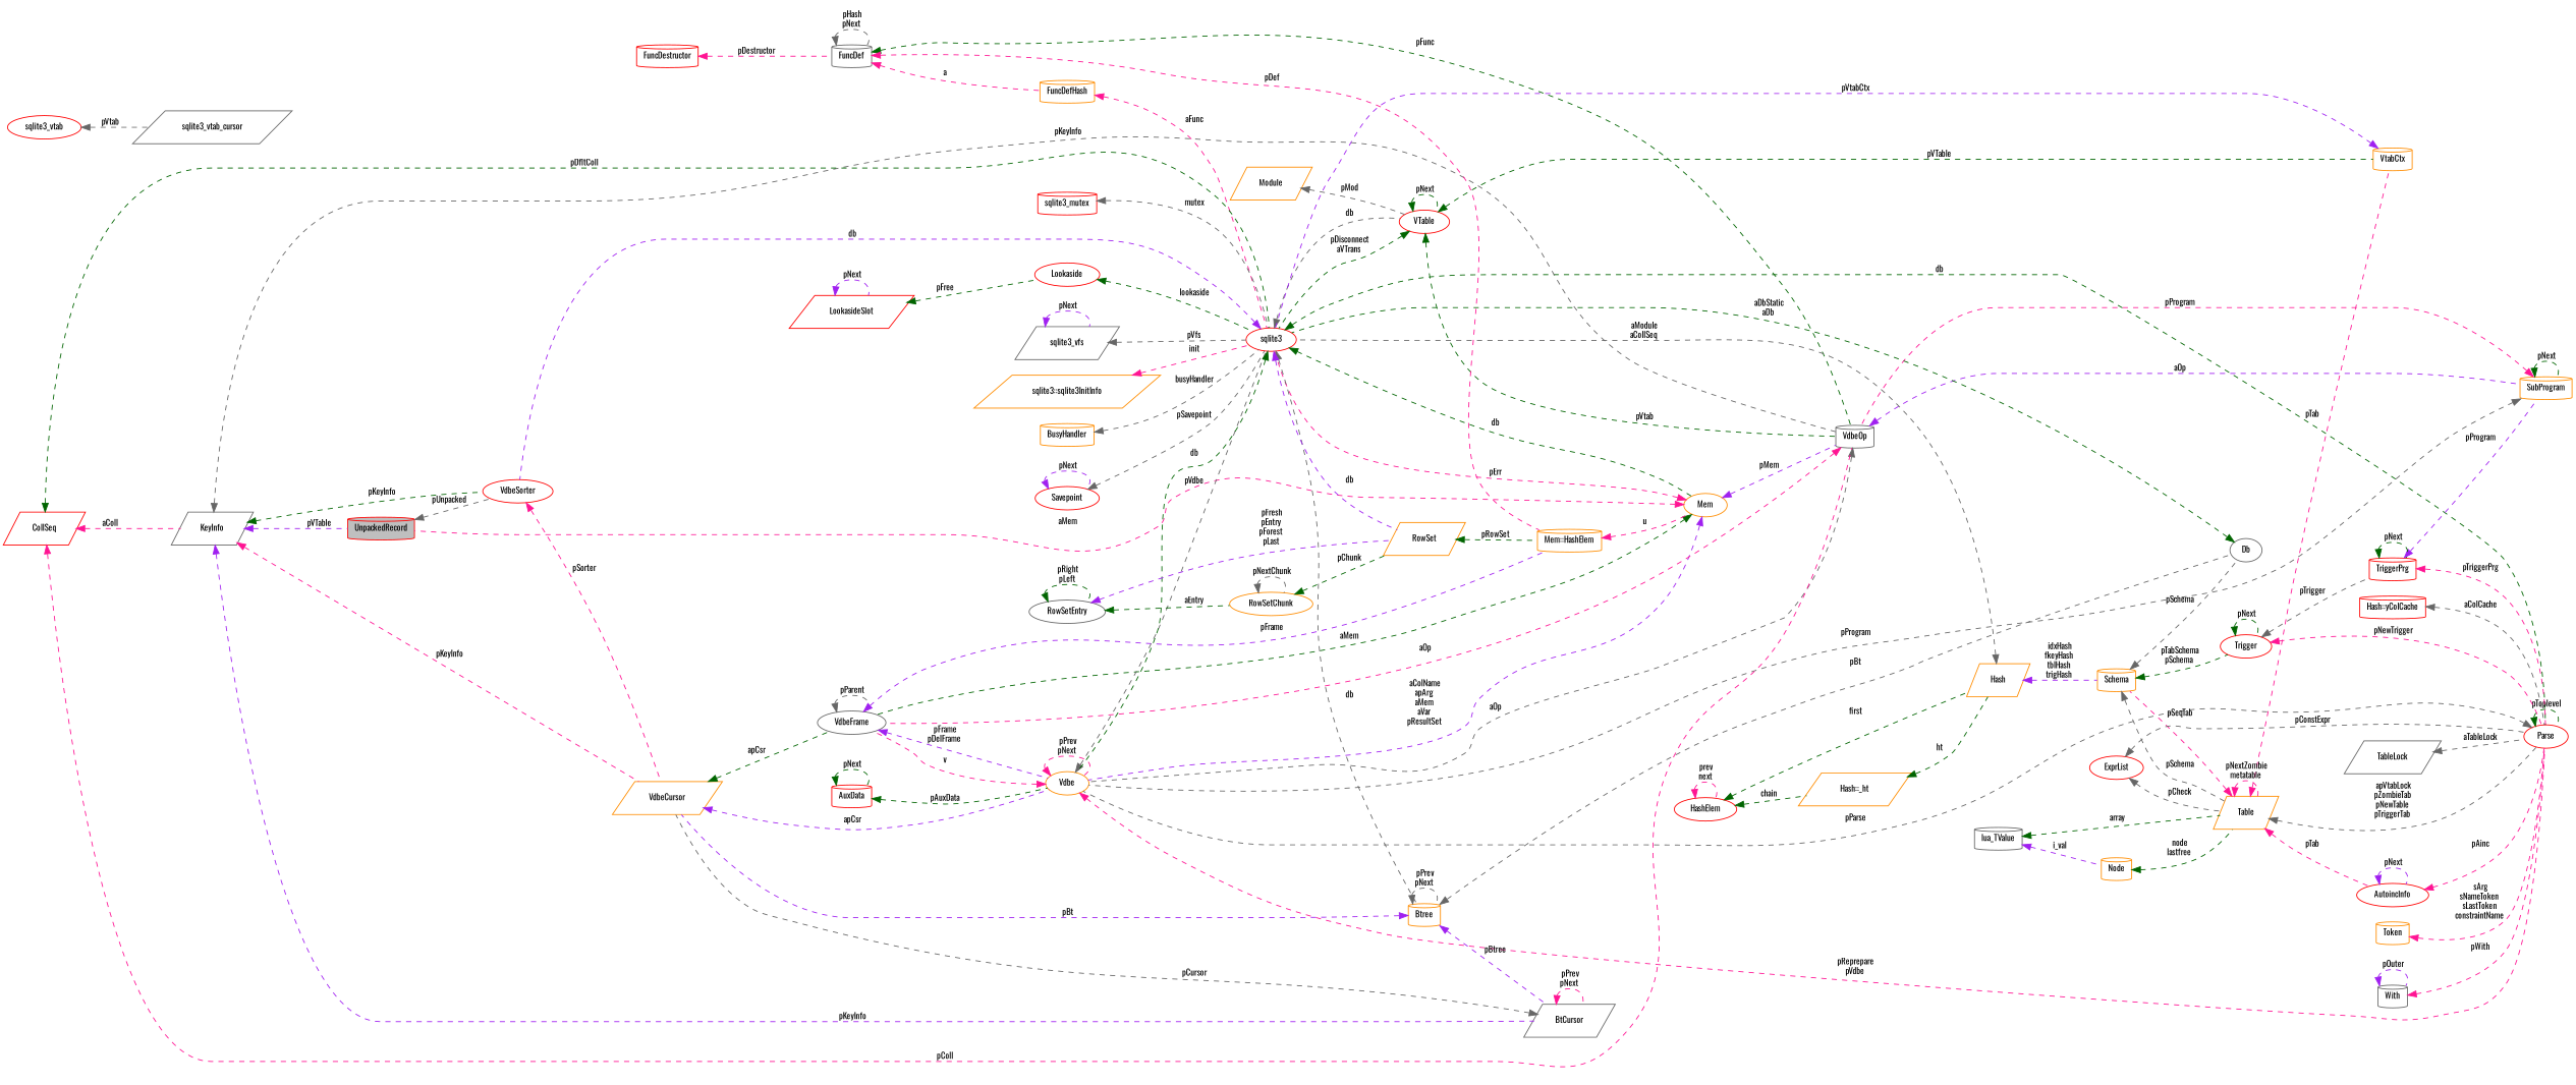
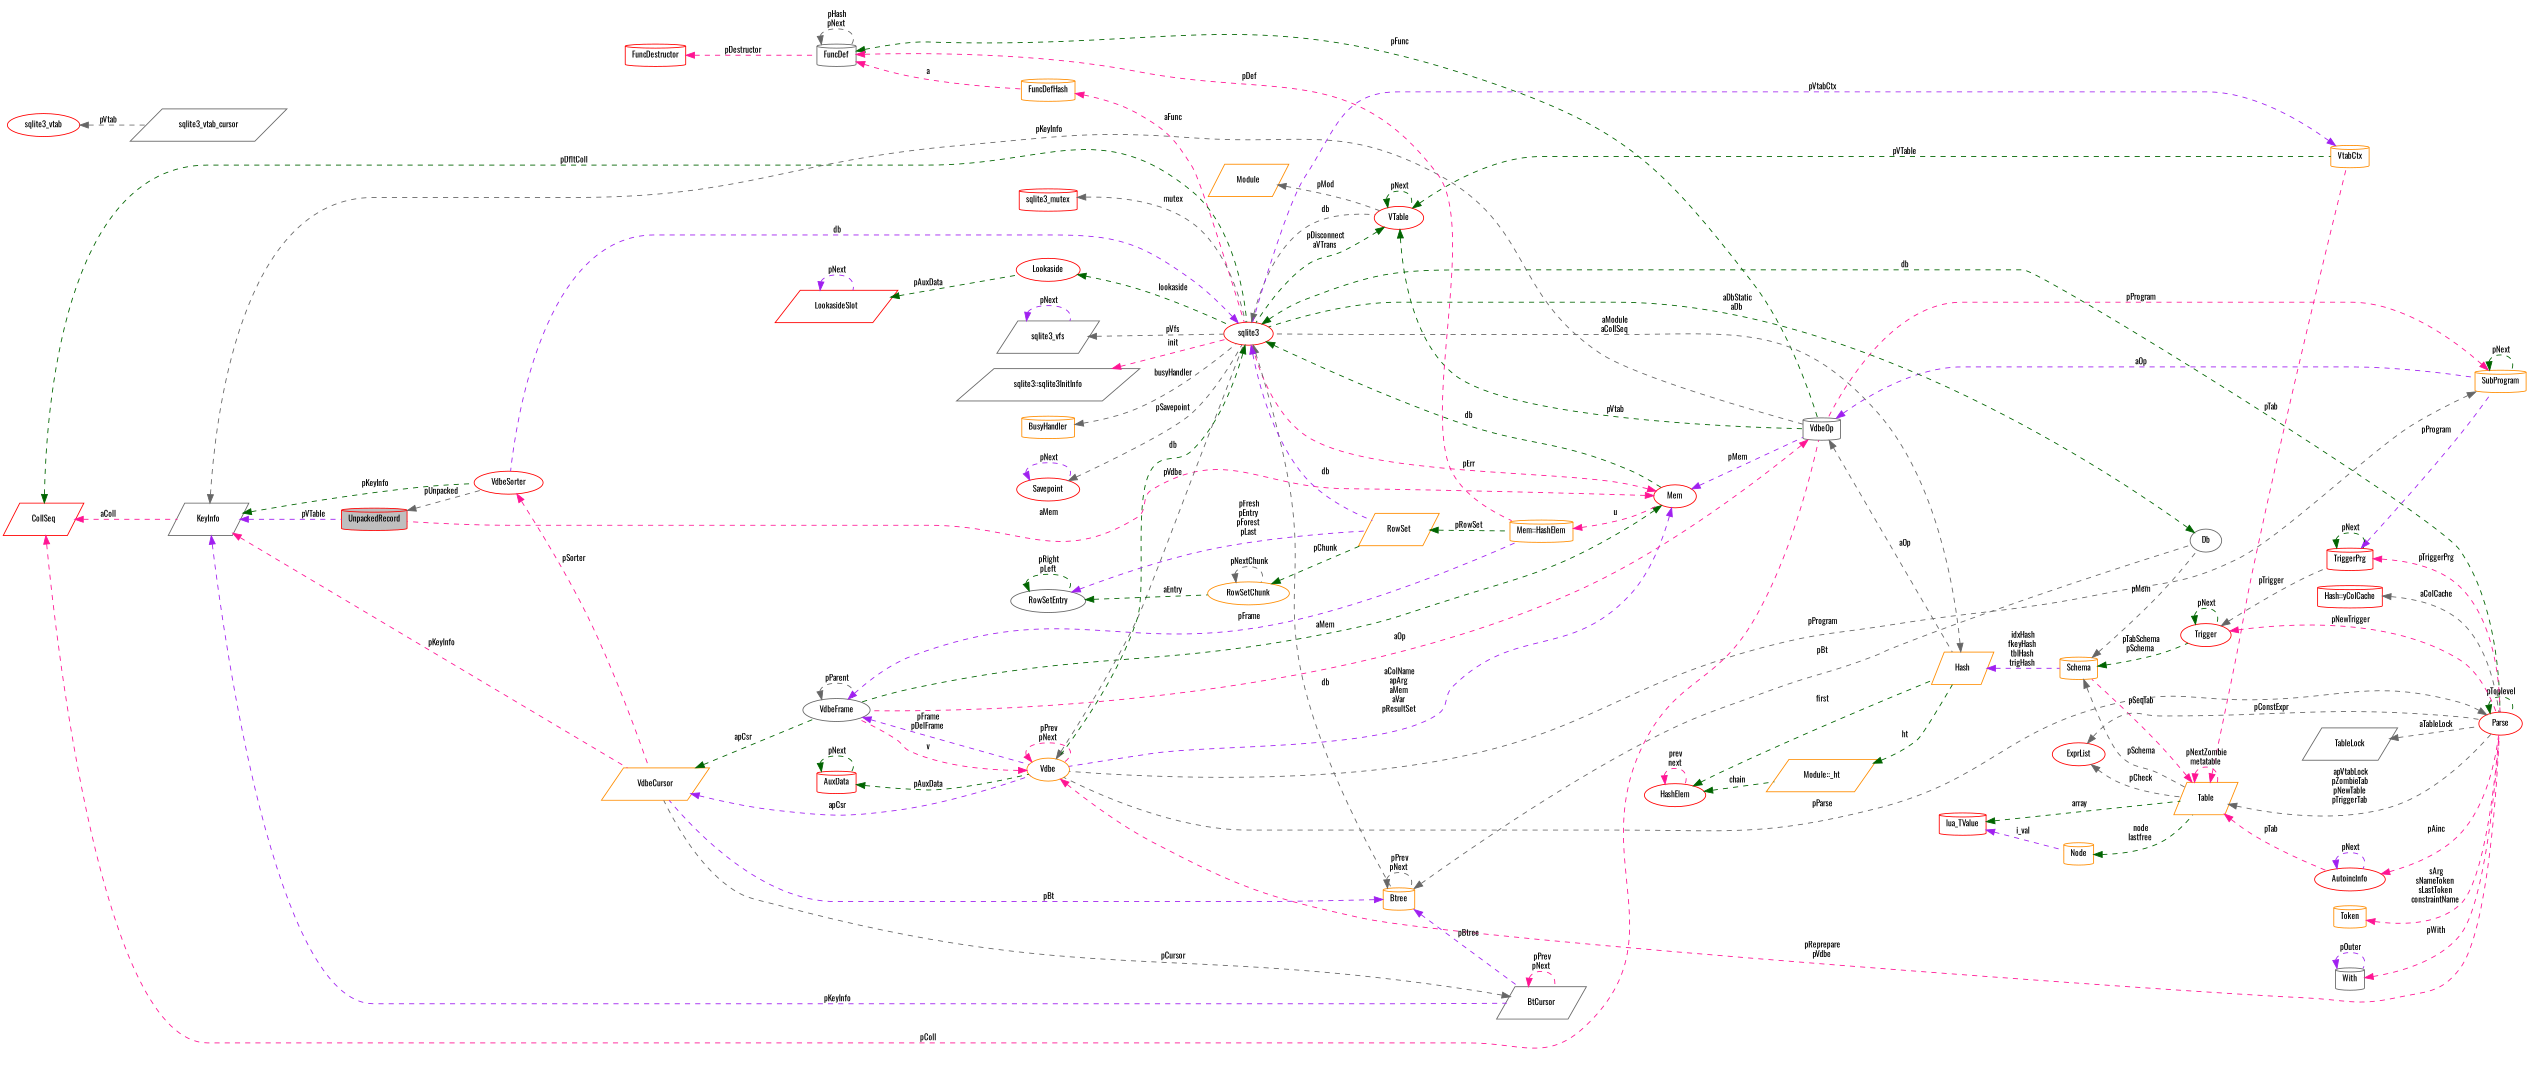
  digraph {
    fontname=Oswald
    rankdir=LR
    node [color=red fillcolor=white fontname=Oswald fontsize=10 shape=cylinder style=filled]
    edge [color=darkgreen dir=back fontname=Oswald fontsize=10 labelfontname=Helvetica labelfontsize=10 style=dashed]
    n1 [fillcolor=grey75 fontcolor=black height=0.2 label=UnpackedRecord width=0.4]
    n2 [height=0.2 label=VdbeSorter shape=ellipse width=0.4]
    n3 [color=darkorange height=0.2 label=VdbeCursor shape=parallelogram width=0.4]
-   n4 [color=darkorange height=0.2 label=Mem shape=ellipse width=0.4]
+   n4 [height=0.2 label=Mem shape=ellipse width=0.4]
    n5 [color=gray40 height=0.2 label=VdbeFrame shape=ellipse width=0.4]
    n6 [color=darkorange height=0.2 label=Vdbe shape=ellipse width=0.4]
    n7 [height=0.2 label=sqlite3 shape=ellipse width=0.4]
    n8 [color=gray40 height=0.2 label=VdbeOp width=0.4]
    n9 [color=darkorange height=0.2 label="Mem::HashElem" width=0.4]
    n10 [height=0.2 label=Parse shape=ellipse width=0.4]
    n11 [height=0.2 label=VTable shape=ellipse width=0.4]
    n12 [color=darkorange height=0.2 label=Btree width=0.4]
    n13 [color=darkorange height=0.2 label=RowSet shape=parallelogram width=0.4]
    n14 [color=darkorange height=0.2 label=SubProgram width=0.4]
    n15 [color=darkorange height=0.2 label=VtabCtx width=0.4]
    n16 [color=gray40 height=0.2 label=Db shape=ellipse width=0.4]
    n17 [color=gray40 height=0.2 label=BtCursor shape=parallelogram width=0.4]
    n18 [color=gray40 height=0.2 label=KeyInfo shape=parallelogram width=0.4]
    n19 [height=0.2 label=Savepoint shape=ellipse width=0.4]
    n20 [color=darkorange height=0.2 label=FuncDefHash width=0.4]
    n21 [color=gray40 height=0.2 label=FuncDef width=0.4]
    n22 [height=0.2 label=FuncDestructor width=0.4]
    n23 [height=0.2 label=Lookaside shape=ellipse width=0.4]
    n24 [height=0.2 label=LookasideSlot shape=parallelogram width=0.4]
    n25 [height=0.2 label=sqlite3_mutex width=0.4]
    n26 [color=gray40 height=0.2 label=sqlite3_vfs shape=parallelogram width=0.4]
-   n27 [color=darkorange height=0.2 label="sqlite3::sqlite3InitInfo" shape=parallelogram width=0.4]
+   n27 [color=gray40 height=0.2 label="sqlite3::sqlite3InitInfo" shape=parallelogram width=0.4]
    n28 [color=darkorange height=0.2 label=BusyHandler width=0.4]
    n29 [color=darkorange height=0.2 label=Table shape=parallelogram width=0.4]
    n30 [color=darkorange height=0.2 label=Schema width=0.4]
    n31 [height=0.2 label=AutoincInfo shape=ellipse width=0.4]
    n32 [color=darkorange height=0.2 label=Module shape=parallelogram width=0.4]
    n33 [height=0.2 label=sqlite3_vtab shape=ellipse width=0.4]
    n34 [color=gray40 height=0.2 label=sqlite3_vtab_cursor shape=parallelogram width=0.4]
    n35 [height=0.2 label=Trigger shape=ellipse width=0.4]
    n36 [color=darkorange height=0.2 label="Node" width=0.4]
-   n37 [color=gray40 height=0.2 label=lua_TValue width=0.4]
+   n37 [height=0.2 label=lua_TValue width=0.4]
    n38 [height=0.2 label=TriggerPrg width=0.4]
    n39 [color=darkorange height=0.2 label=Hash shape=parallelogram width=0.4]
-   n40 [color=darkorange height=0.2 label="Hash::_ht" shape=parallelogram width=0.4]
+   n40 [color=darkorange height=0.2 label="Module::_ht" shape=parallelogram width=0.4]
    n41 [height=0.2 label=HashElem shape=ellipse width=0.4]
    n42 [height=0.2 label=ExprList shape=ellipse width=0.4]
    n43 [height=0.2 label=CollSeq shape=parallelogram width=0.4]
    n44 [height=0.2 label=AuxData width=0.4]
    n45 [color=gray40 height=0.2 label=TableLock shape=parallelogram width=0.4]
    n46 [color=darkorange height=0.2 label=Token width=0.4]
    n47 [color=gray40 height=0.2 label=With width=0.4]
    n48 [height=0.2 label="Hash::yColCache" width=0.4]
    n49 [color=darkorange height=0.2 label=RowSetChunk shape=ellipse width=0.4]
    n50 [color=gray40 height=0.2 label=RowSetEntry shape=ellipse width=0.4]
    n1 -> n2 [color=gray40 label=" pUnpacked"]
    n2 -> n3 [color=deeppink label=" pSorter"]
    n3 -> n5 [label=" apCsr"]
    n3 -> n6 [color=purple label=" apCsr"]
    n4 -> n1 [color=deeppink label=" aMem"]
    n4 -> n5 [label=" aMem"]
    n4 -> n6 [color=purple label=" aColName\napArg\naMem\naVar\npResultSet"]
    n4 -> n7 [color=deeppink label=" pErr"]
    n4 -> n8 [color=purple label=" pMem"]
    n5 -> n5 [color=gray40 label=" pParent"]
    n5 -> n6 [color=purple label=" pFrame\npDelFrame"]
    n5 -> n9 [color=purple label=" pFrame"]
    n6 -> n5 [color=deeppink label=" v"]
    n6 -> n6 [color=deeppink label=" pPrev\npNext"]
    n6 -> n7 [color=gray40 label=" pVdbe"]
    n6 -> n10 [color=deeppink label=" pReprepare\npVdbe"]
    n7 -> n2 [color=purple label=" db"]
    n7 -> n4 [label=" db"]
    n7 -> n6 [label=" db"]
    n7 -> n10 [label=" db"]
    n7 -> n11 [color=gray40 label=" db"]
    n7 -> n12 [color=gray40 label=" db"]
    n7 -> n13 [color=purple label=" db"]
    n8 -> n5 [color=deeppink label=" aOp"]
-   n8 -> n6 [color=gray40 label=" aOp"]
+   n8 -> n39 [color=gray40 label=" aOp"]
    n8 -> n14 [color=purple label=" aOp"]
    n9 -> n4 [color=deeppink label=" u"]
    n10 -> n6 [color=gray40 label=" pParse"]
    n10 -> n10 [label=" pToplevel"]
    n11 -> n7 [label=" pDisconnect\naVTrans"]
    n11 -> n8 [label=" pVtab"]
    n11 -> n11 [label=" pNext"]
    n11 -> n15 [label=" pVTable"]
    n12 -> n3 [color=purple label=" pBt"]
    n12 -> n12 [color=gray40 label=" pPrev\npNext"]
    n12 -> n16 [color=gray40 label=" pBt"]
    n12 -> n17 [color=purple label=" pBtree"]
    n13 -> n9 [label=" pRowSet"]
    n14 -> n6 [color=gray40 label=" pProgram"]
    n14 -> n8 [color=deeppink label=" pProgram"]
    n14 -> n14 [label=" pNext"]
    n15 -> n7 [color=purple label=" pVtabCtx"]
    n16 -> n7 [label=" aDbStatic\naDb"]
    n17 -> n3 [color=gray40 label=" pCursor"]
    n17 -> n17 [color=deeppink label=" pPrev\npNext"]
    n18 -> n1 [color=purple label=" pVTable"]
    n18 -> n2 [label=" pKeyInfo"]
    n18 -> n3 [color=deeppink label=" pKeyInfo"]
    n18 -> n8 [color=gray40 label=" pKeyInfo"]
    n18 -> n17 [color=purple label=" pKeyInfo"]
    n19 -> n7 [color=gray40 label=" pSavepoint"]
    n19 -> n19 [color=purple label=" pNext"]
    n20 -> n7 [color=deeppink label=" aFunc"]
    n21 -> n8 [label=" pFunc"]
    n21 -> n9 [color=deeppink label=" pDef"]
    n21 -> n20 [color=deeppink label=" a"]
    n21 -> n21 [color=gray40 label=" pHash\npNext"]
    n22 -> n21 [color=deeppink label=" pDestructor"]
    n23 -> n7 [label=" lookaside"]
-   n24 -> n23 [label=" pFree"]
+   n24 -> n23 [label=" pAuxData"]
    n24 -> n24 [color=purple label=" pNext"]
    n25 -> n7 [color=gray40 label=" mutex"]
    n26 -> n7 [color=gray40 label=" pVfs"]
    n26 -> n26 [color=purple label=" pNext"]
    n27 -> n7 [color=deeppink label=" init"]
    n28 -> n7 [color=gray40 label=" busyHandler"]
    n29 -> n10 [color=gray40 label=" apVtabLock\npZombieTab\npNewTable\npTriggerTab"]
    n29 -> n15 [color=deeppink label=" pTab"]
    n29 -> n29 [color=deeppink label=" pNextZombie\nmetatable"]
    n29 -> n30 [color=deeppink label=" pSeqTab"]
    n29 -> n31 [color=deeppink label=" pTab"]
-   n30 -> n16 [color=gray40 label=" pSchema"]
+   n30 -> n16 [color=gray40 label=" pMem"]
    n30 -> n29 [color=gray40 label=" pSchema"]
    n30 -> n35 [label=" pTabSchema\npSchema"]
    n31 -> n10 [color=deeppink label=" pAinc"]
    n31 -> n31 [color=purple label=" pNext"]
    n32 -> n11 [color=gray40 label=" pMod"]
    n33 -> n34 [color=gray40 label=" pVtab"]
    n35 -> n10 [color=deeppink label=" pNewTrigger"]
    n35 -> n35 [label=" pNext"]
    n35 -> n38 [color=gray40 label=" pTrigger"]
    n36 -> n29 [label=" node\nlastfree"]
    n37 -> n29 [label=" array"]
    n37 -> n36 [color=purple label=" i_val"]
    n38 -> n10 [color=deeppink label=" pTriggerPrg"]
    n38 -> n14 [color=purple label=" pProgram"]
    n38 -> n38 [label=" pNext"]
    n39 -> n7 [color=gray40 label=" aModule\naCollSeq"]
    n39 -> n30 [color=purple label=" idxHash\nfkeyHash\ntblHash\ntrigHash"]
    n40 -> n39 [label=" ht"]
    n41 -> n39 [label=" first"]
    n41 -> n40 [label=" chain"]
    n41 -> n41 [color=deeppink label=" prev\nnext"]
    n42 -> n10 [color=gray40 label=" pConstExpr"]
    n42 -> n29 [color=gray40 label=" pCheck"]
    n43 -> n7 [label=" pDfltColl"]
    n43 -> n8 [color=deeppink label=" pColl"]
    n43 -> n18 [color=deeppink label=" aColl"]
    n44 -> n6 [label=" pAuxData"]
    n44 -> n44 [label=" pNext"]
    n45 -> n10 [color=gray40 label=" aTableLock"]
    n46 -> n10 [color=deeppink label=" sArg\nsNameToken\nsLastToken\nconstraintName"]
    n47 -> n10 [color=deeppink label=" pWith"]
    n47 -> n47 [color=purple label=" pOuter"]
    n48 -> n10 [color=gray40 label=" aColCache"]
    n49 -> n13 [label=" pChunk"]
    n49 -> n49 [color=gray40 label=" pNextChunk"]
    n50 -> n13 [color=purple label=" pFresh\npEntry\npForest\npLast"]
    n50 -> n49 [label=" aEntry"]
    n50 -> n50 [label=" pRight\npLeft"]
  }
